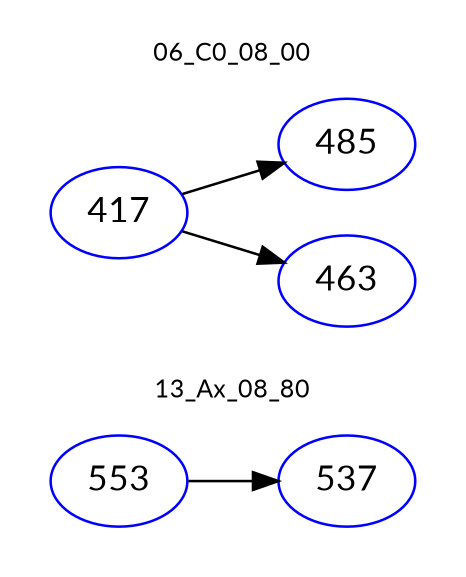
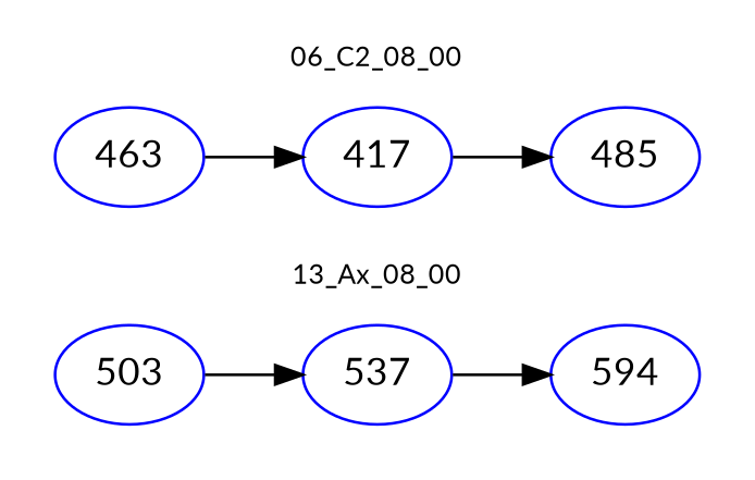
  digraph {
    fontname=Lato
    rankdir=LR
    node [color=blue fontname=Lato]
    edge [color=black fontname=Lato]
    n1 [label=537]
-   n2 [label=553]
+   n2 [label=503]
+   n3 [label=594]
    n4 [label=417]
    n5 [label=463]
    n6 [label=485]
    subgraph cluster_1 {
      color=white
      fontsize=10
-     label="13_Ax_08_80"
+     label="13_Ax_08_00"
      n1
      n2
+     n3
    }
    subgraph cluster_2 {
      color=white
      fontsize=10
-     label="06_C0_08_00"
+     label="06_C2_08_00"
      n4
      n5
      n6
    }
+   n1 -> n3
    n2 -> n1
-   n4 -> n5
+   n5 -> n4
    n4 -> n6
  }
